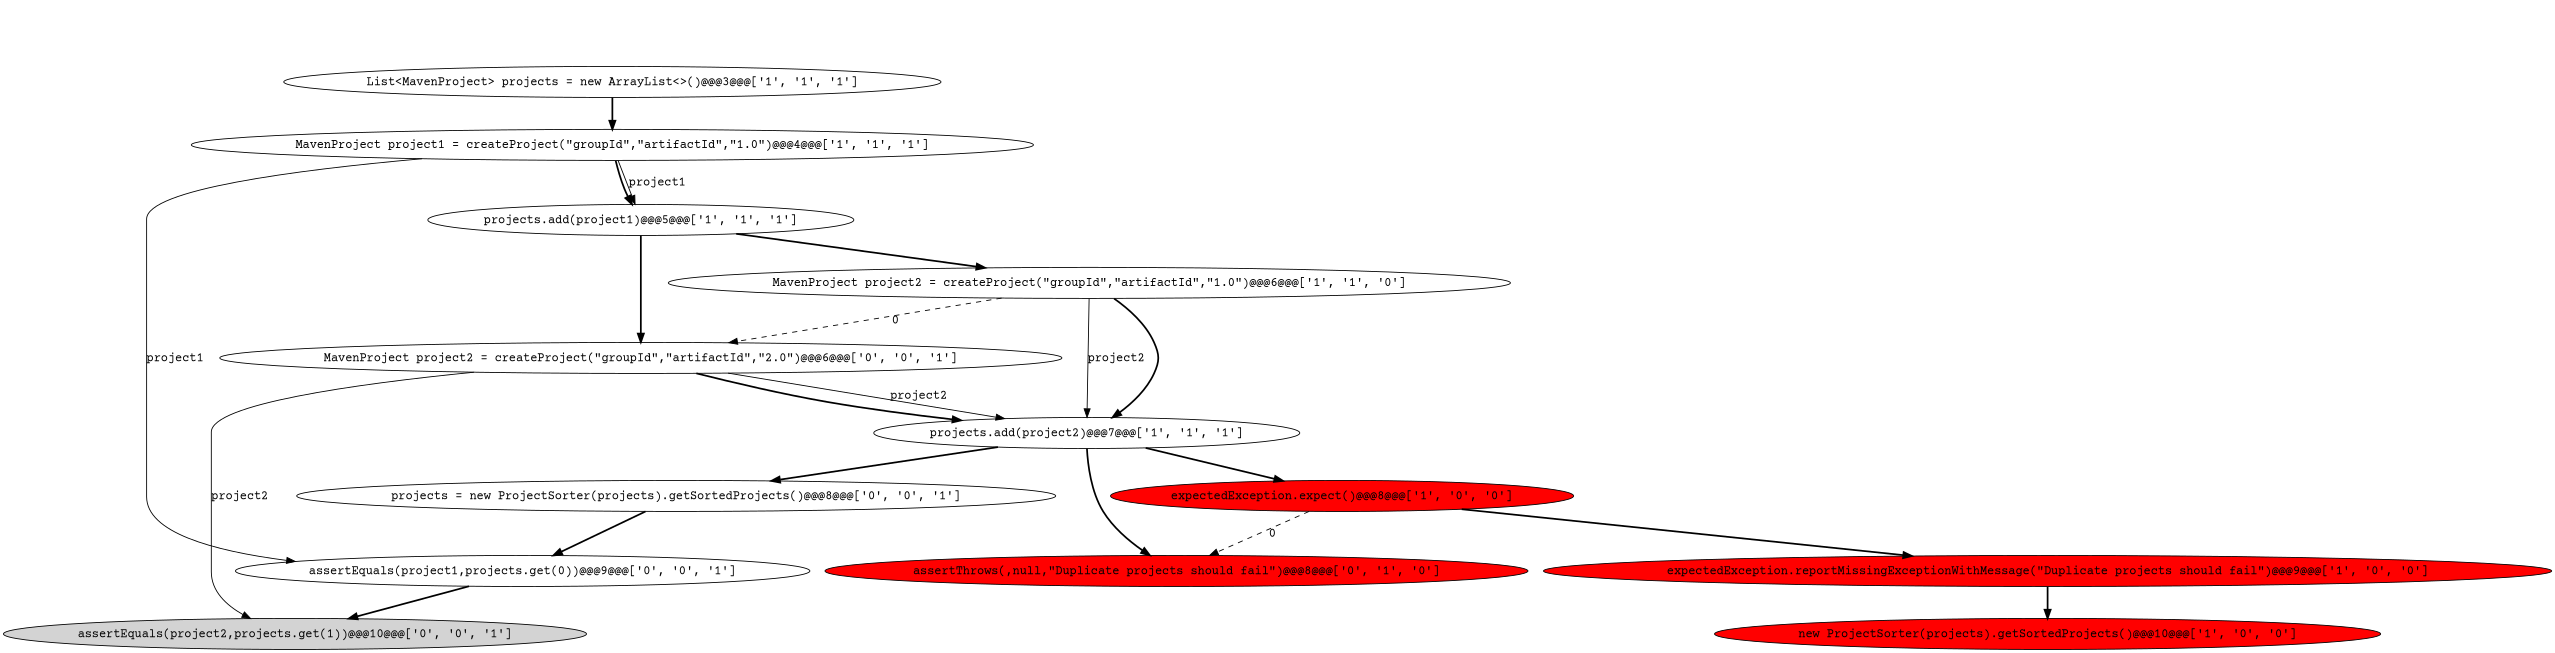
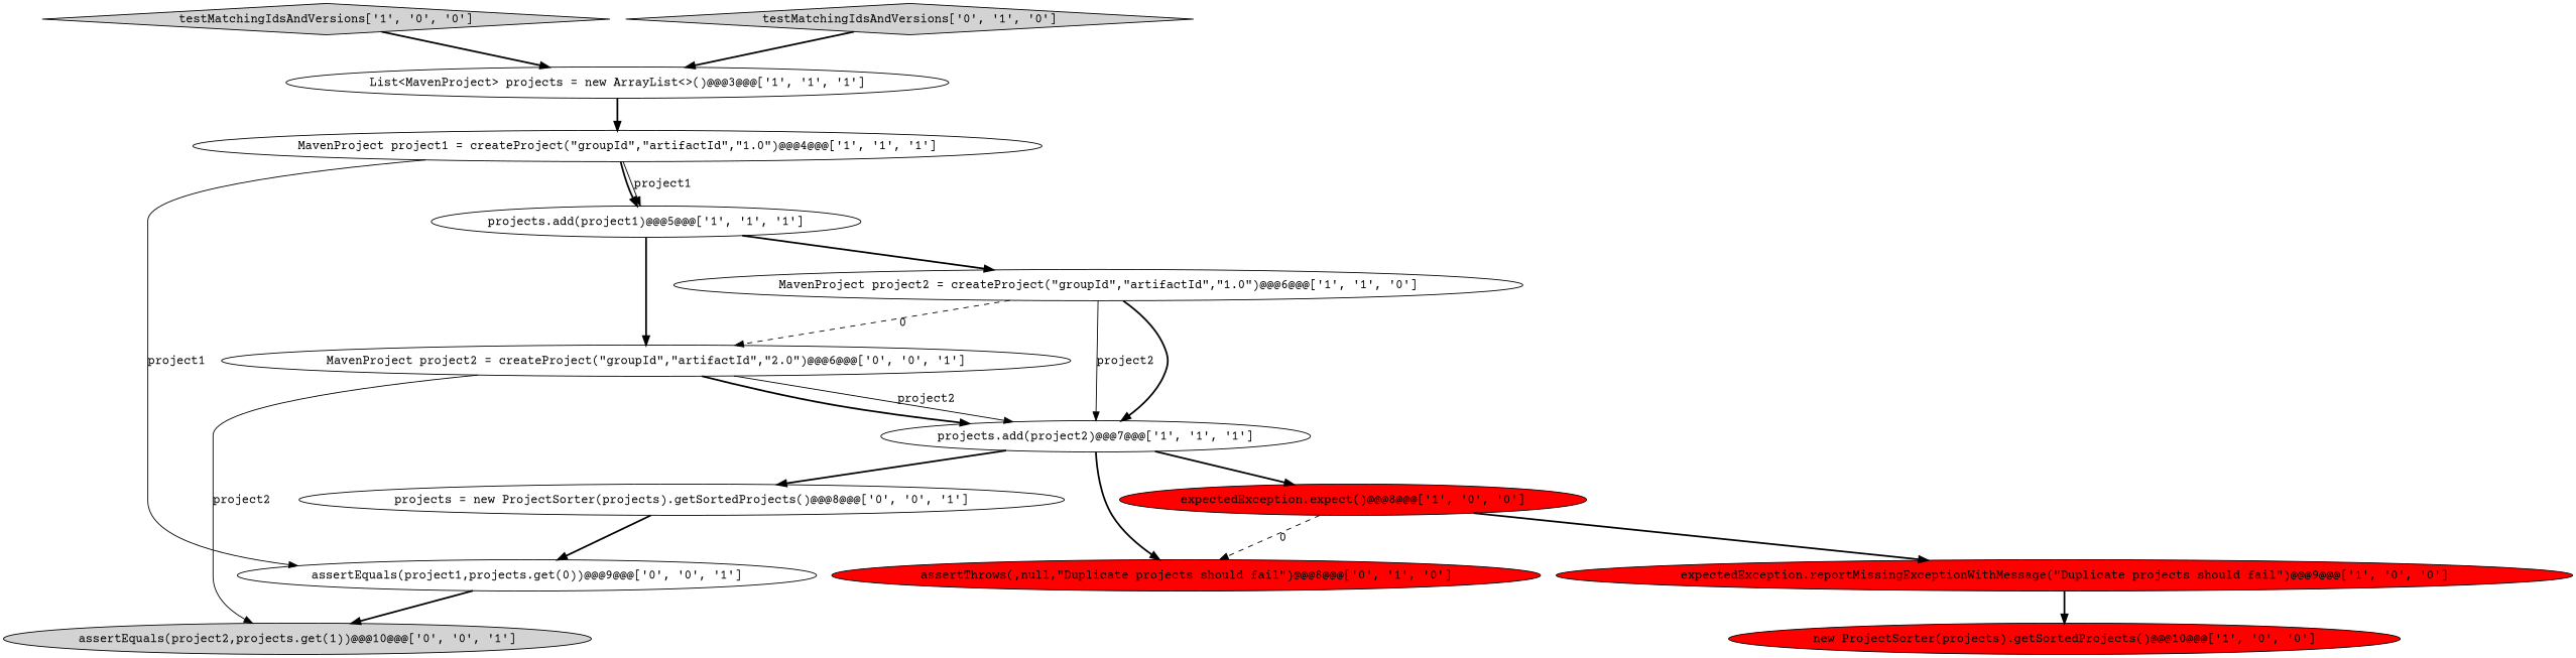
  digraph {
    fontname="Courier Prime"
    node [fillcolor=white fontname="Courier Prime" shape=ellipse style=filled]
    edge [fontname="Courier Prime" style=bold]
    n1 [fillcolor=lightgray label="assertEquals(project2,projects.get(1))@@@10@@@['0', '0', '1']"]
+   n2 [fillcolor=lightgray label="testMatchingIdsAndVersions['1', '0', '0']" shape=diamond]
    n3 [label="List<MavenProject> projects = new ArrayList<>()@@@3@@@['1', '1', '1']"]
    n4 [label="MavenProject project1 = createProject(\"groupId\",\"artifactId\",\"1.0\")@@@4@@@['1', '1', '1']"]
    n5 [label="projects.add(project1)@@@5@@@['1', '1', '1']"]
    n6 [label="assertEquals(project1,projects.get(0))@@@9@@@['0', '0', '1']"]
    n7 [label="MavenProject project2 = createProject(\"groupId\",\"artifactId\",\"1.0\")@@@6@@@['1', '1', '0']"]
    n8 [label="MavenProject project2 = createProject(\"groupId\",\"artifactId\",\"2.0\")@@@6@@@['0', '0', '1']"]
    n9 [fillcolor=red label="assertThrows(,null,\"Duplicate projects should fail\")@@@8@@@['0', '1', '0']"]
    n10 [label="projects.add(project2)@@@7@@@['1', '1', '1']"]
    n11 [label="projects = new ProjectSorter(projects).getSortedProjects()@@@8@@@['0', '0', '1']"]
    n12 [fillcolor=red label="expectedException.expect()@@@8@@@['1', '0', '0']"]
    n13 [fillcolor=red label="expectedException.reportMissingExceptionWithMessage(\"Duplicate projects should fail\")@@@9@@@['1', '0', '0']"]
    n14 [fillcolor=red label="new ProjectSorter(projects).getSortedProjects()@@@10@@@['1', '0', '0']"]
+   n15 [fillcolor=lightgray label="testMatchingIdsAndVersions['0', '1', '0']" shape=diamond]
+   n2 -> n3
    n3 -> n4
    n4 -> n5
    n4 -> n5 [label=project1 style=solid]
    n4 -> n6 [label=project1 style=solid]
    n5 -> n7
    n5 -> n8
    n6 -> n1
    n7 -> n8 [label=0 style=dashed]
    n7 -> n10
    n7 -> n10 [label=project2 style=solid]
    n8 -> n1 [label=project2 style=solid]
    n8 -> n10
    n8 -> n10 [label=project2 style=solid]
    n10 -> n9
    n10 -> n11
    n10 -> n12
    n11 -> n6
    n12 -> n9 [label=0 style=dashed]
    n12 -> n13
    n13 -> n14
+   n15 -> n3
  }
